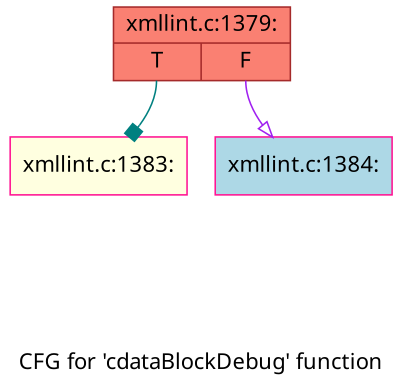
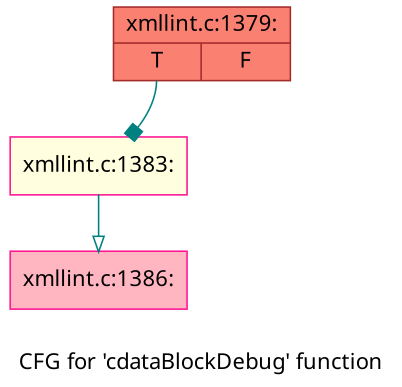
  digraph {
    fontname="Noto Sans"
    label="CFG for 'cdataBlockDebug' function"
    node [color=deeppink fontname="Noto Sans" shape=record style=filled]
    edge [arrowhead=onormal color=teal fontname="Noto Sans"]
    n1 [color=brown fillcolor=salmon label="{xmllint.c:1379:|{<s0>T|<s1>F}}"]
    n2 [fillcolor=lightyellow label="{xmllint.c:1383:}"]
-   n3 [fillcolor=lightblue label="{xmllint.c:1384:}"]
+   n4 [fillcolor=lightpink label="{xmllint.c:1386:}"]
    n1 -> n2 [arrowhead=box tailport=s0]
-   n1 -> n3 [color=purple tailport=s1]
+   n2 -> n4
  }
